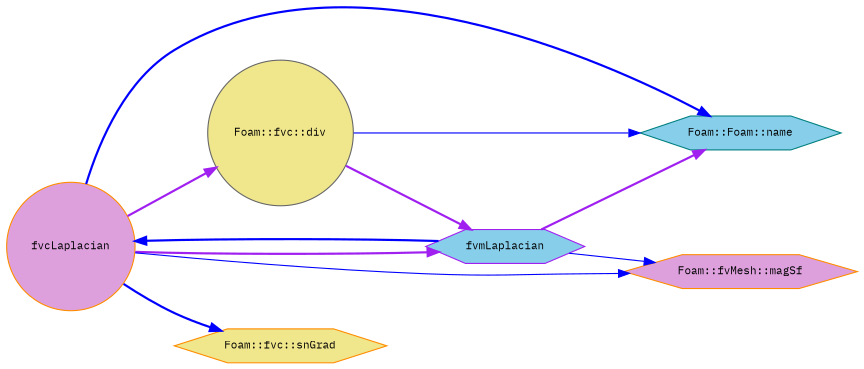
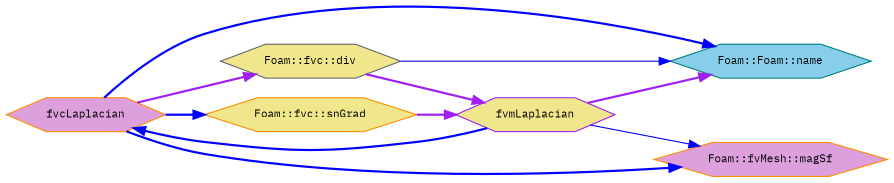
  digraph {
    fontname="IBM Plex Mono"
    rankdir=LR
    node [color=darkorange fillcolor=plum fontname="IBM Plex Mono" fontsize=10 shape=hexagon style=filled]
    edge [color=blue fontname="IBM Plex Mono" fontsize=10 labelfontname=FreeSans labelfontsize=10 style=bold]
-   n1 [fontcolor=black height=0.2 label=fvcLaplacian shape=circle width=0.4]
-   n2 [color=gray40 fillcolor=khaki height=0.2 label="Foam::fvc::div" shape=circle width=0.4]
+   n1 [fontcolor=black height=0.2 label=fvcLaplacian width=0.4]
+   n2 [color=gray40 fillcolor=khaki height=0.2 label="Foam::fvc::div" width=0.4]
    n3 [color=teal fillcolor=skyblue height=0.2 label="Foam::Foam::name" width=0.4]
-   n4 [color=purple fillcolor=skyblue height=0.2 label=fvmLaplacian width=0.4]
+   n4 [color=purple fillcolor=khaki height=0.2 label=fvmLaplacian width=0.4]
    n5 [height=0.2 label="Foam::fvMesh::magSf" width=0.4]
    n6 [fillcolor=khaki height=0.2 label="Foam::fvc::snGrad" width=0.4]
    n1 -> n2 [color=purple]
    n1 -> n3
-   n1 -> n4 [color=purple]
-   n1 -> n5 [style=solid]
+   n6 -> n4 [color=purple]
+   n1 -> n5
    n1 -> n6
    n2 -> n3 [style=solid]
    n2 -> n4 [color=purple]
    n4 -> n1
    n4 -> n3 [color=purple]
    n4 -> n5 [style=solid]
  }
